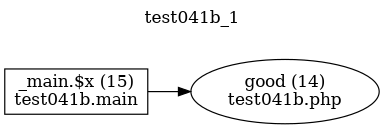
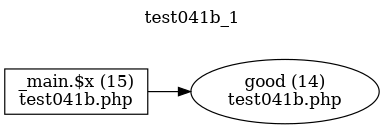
  digraph {
    label=test041b_1
    labelloc=t
    rankdir=LR
-   n1 [label="_main.$x (15)\ntest041b.main" shape=box]
+   n1 [label="_main.$x (15)\ntest041b.php" shape=box]
    n2 [label="good (14)\ntest041b.php" shape=ellipse]
    n1 -> n2
  }
